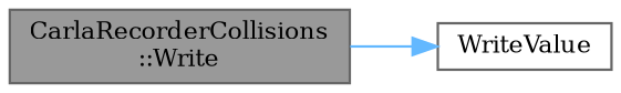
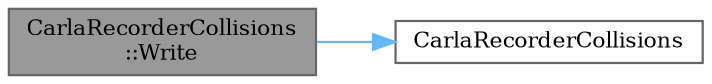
  digraph {
    rankdir=LR
    fontname="DejaVu Serif"
    node [fontname="DejaVu Serif" fontsize=10 shape=box style=filled]
    n1 [color=gray40 fillcolor=grey60 fontcolor=black height=0.2 label="CarlaRecorderCollisions\l::Write" width=0.4]
-   n2 [color=grey40 fillcolor=white height=0.2 label=WriteValue width=0.4]
+   n2 [color=grey40 fillcolor=white height=0.2 label=CarlaRecorderCollisions width=0.4]
    n1 -> n2 [color=steelblue1 fontname="DejaVu Serif" fontsize=10 labelfontname=Helvetica labelfontsize=10 style=solid]
  }
